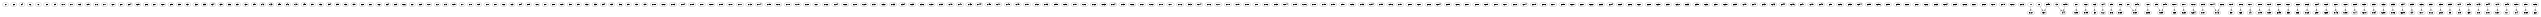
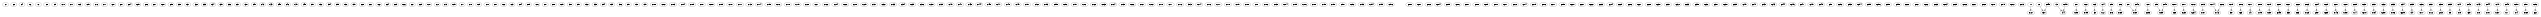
  strict digraph {
    edge [weight=1]
    c1
    c2
    c4
    c6
    c7
    c8
    c9
    c10
    c11
    c13
    c15
    c16
    c17
    c20
    c21
    c24
    c25
    c26
    c27
    c28
    c29
    c30
    c31
    c32
    c33
    c34
    c35
    c36
    c37
    c38
    c40
    c42
    c43
    c45
    c46
    c48
    c49
    c51
    c52
    c54
    c55
    c56
    c59
    c60
    c61
    c62
    c64
    c65
    c66
    c67
    c69
    c70
    c72
    c73
    c75
    c77
    c78
    c79
    c80
    c81
    c82
    c83
    c84
    c85
    c86
    c87
    c88
    c89
    c90
    c91
    c92
    c93
    c94
    c95
    c96
    c97
    c98
    c99
    c100
    c102
    c103
    c104
    c105
    c107
    c108
    c109
    c110
    c111
    c113
    c114
    c115
    c116
    c118
    c119
    c120
    c121
    c122
    c124
    c126
    c128
    c129
    c131
    c132
    c133
    c134
    c135
    c136
    c138
    c139
    c140
    c141
    c143
    c144
    c145
    c147
    c148
    c149
    c151
    c152
    c153
    c155
    c156
    c157
    c161
    c162
    c163
    c164
    c165
    c166
    c167
    c168
    c170
    c171
    c172
    n135 [label=c573]
    c174
    c176
    c177
    c178
    c179
    c180
    c181
    c182
    c183
    c184
    c185
    c186
    c188
    c189
    c190
    c191
    c192
    c193
    c194
    c195
    c196
-   c197
    c200
    c201
    c202
    c204
    c205
    c206
    c207
    c208
    c209
    c210
    c211
    c212
    c214
    c215
    c216
    c217
    c219
    c220
    c221
    c222
    c223
    c224
    c225
    c226
    c227
    c228
    c230
    c231
    c232
    c233
    c235
    c236
    c237
    c238
    c239
    c240
    c241
    c242
    c243
    c244
    c246
    c247
    c248
    c249
    c251
    c252
    c253
    c254
    c255
    c256
    c258
    c259
    c260
    c261
    c262
    c263
    c264
    c265
    c266
    c267
    c268
    c270
    n220 [label=c275]
    c272
    c273
    v1
    c127
    v2
    c50
    v3
    c44
    co1
    c198
    co2
    c199
    co3
    c3
    co4
    c12
    co5
    c76
    co6
    c169
    co7
    c130
    co8
    c203
    co9
    c159
    co10
    c68
    co11
    c123
    co12
    c234
    co13
    c187
    co14
    c142
    co15
    c57
    co16
    c23
    co17
    c41
    co18
    c175
    co19
    c150
    co20
    c245
    co21
    c53
    co22
    c63
    co23
    c125
    co24
    c257
    co25
    c269
    co26
    co27
    c146
    co28
    c158
    co29
    c14
    co30
    c218
    co31
    c154
    co32
    c250
    co33
    c106
    co34
    c229
    co35
    c47
    co36
    c117
    co37
    c112
    co38
    c213
    co39
    c5
    co40
    co41
    c19
    co42
    c39
    co43
    c18
    co44
    c101
    co45
    co46
    co47
    c137
    co48
    co49
    c71
    co50
    c74
    co51
    c160
    co52
    c22
    v1 -> c127
    v2 -> c50
    v3 -> c44
    co1 -> c198
    co2 -> c199
    co3 -> c3
    co4 -> c12
    co5 -> c76
    co6 -> c169
    co7 -> c130
    co8 -> c203
    co9 -> c159
    co10 -> c68
    co11 -> c123
    co12 -> c234
    co13 -> c187
    co14 -> c142
    co15 -> c57
    co16 -> c23
    co17 -> c41
    co18 -> c175
    co19 -> c150
    co20 -> c245
    co21 -> c53
    co22 -> c63
    co23 -> c125
    co24 -> c257
    co25 -> c269
    co26 -> c142
    co27 -> c146
    co28 -> c158
    co29 -> c14
    co30 -> c218
    co31 -> c154
    co32 -> c250
    co33 -> c106
    co34 -> c229
    co35 -> c47
    co36 -> c117
    co37 -> c112
    co38 -> c213
    co39 -> c5
    co40 -> c159
    co41 -> c19
    co42 -> c39
    co43 -> c18
    co44 -> c101
    co45 -> c50
    co46 -> c130
    co47 -> c137
    co48 -> c44
    co49 -> c71
    co50 -> c74
    co51 -> c160
    co52 -> c22
  }
